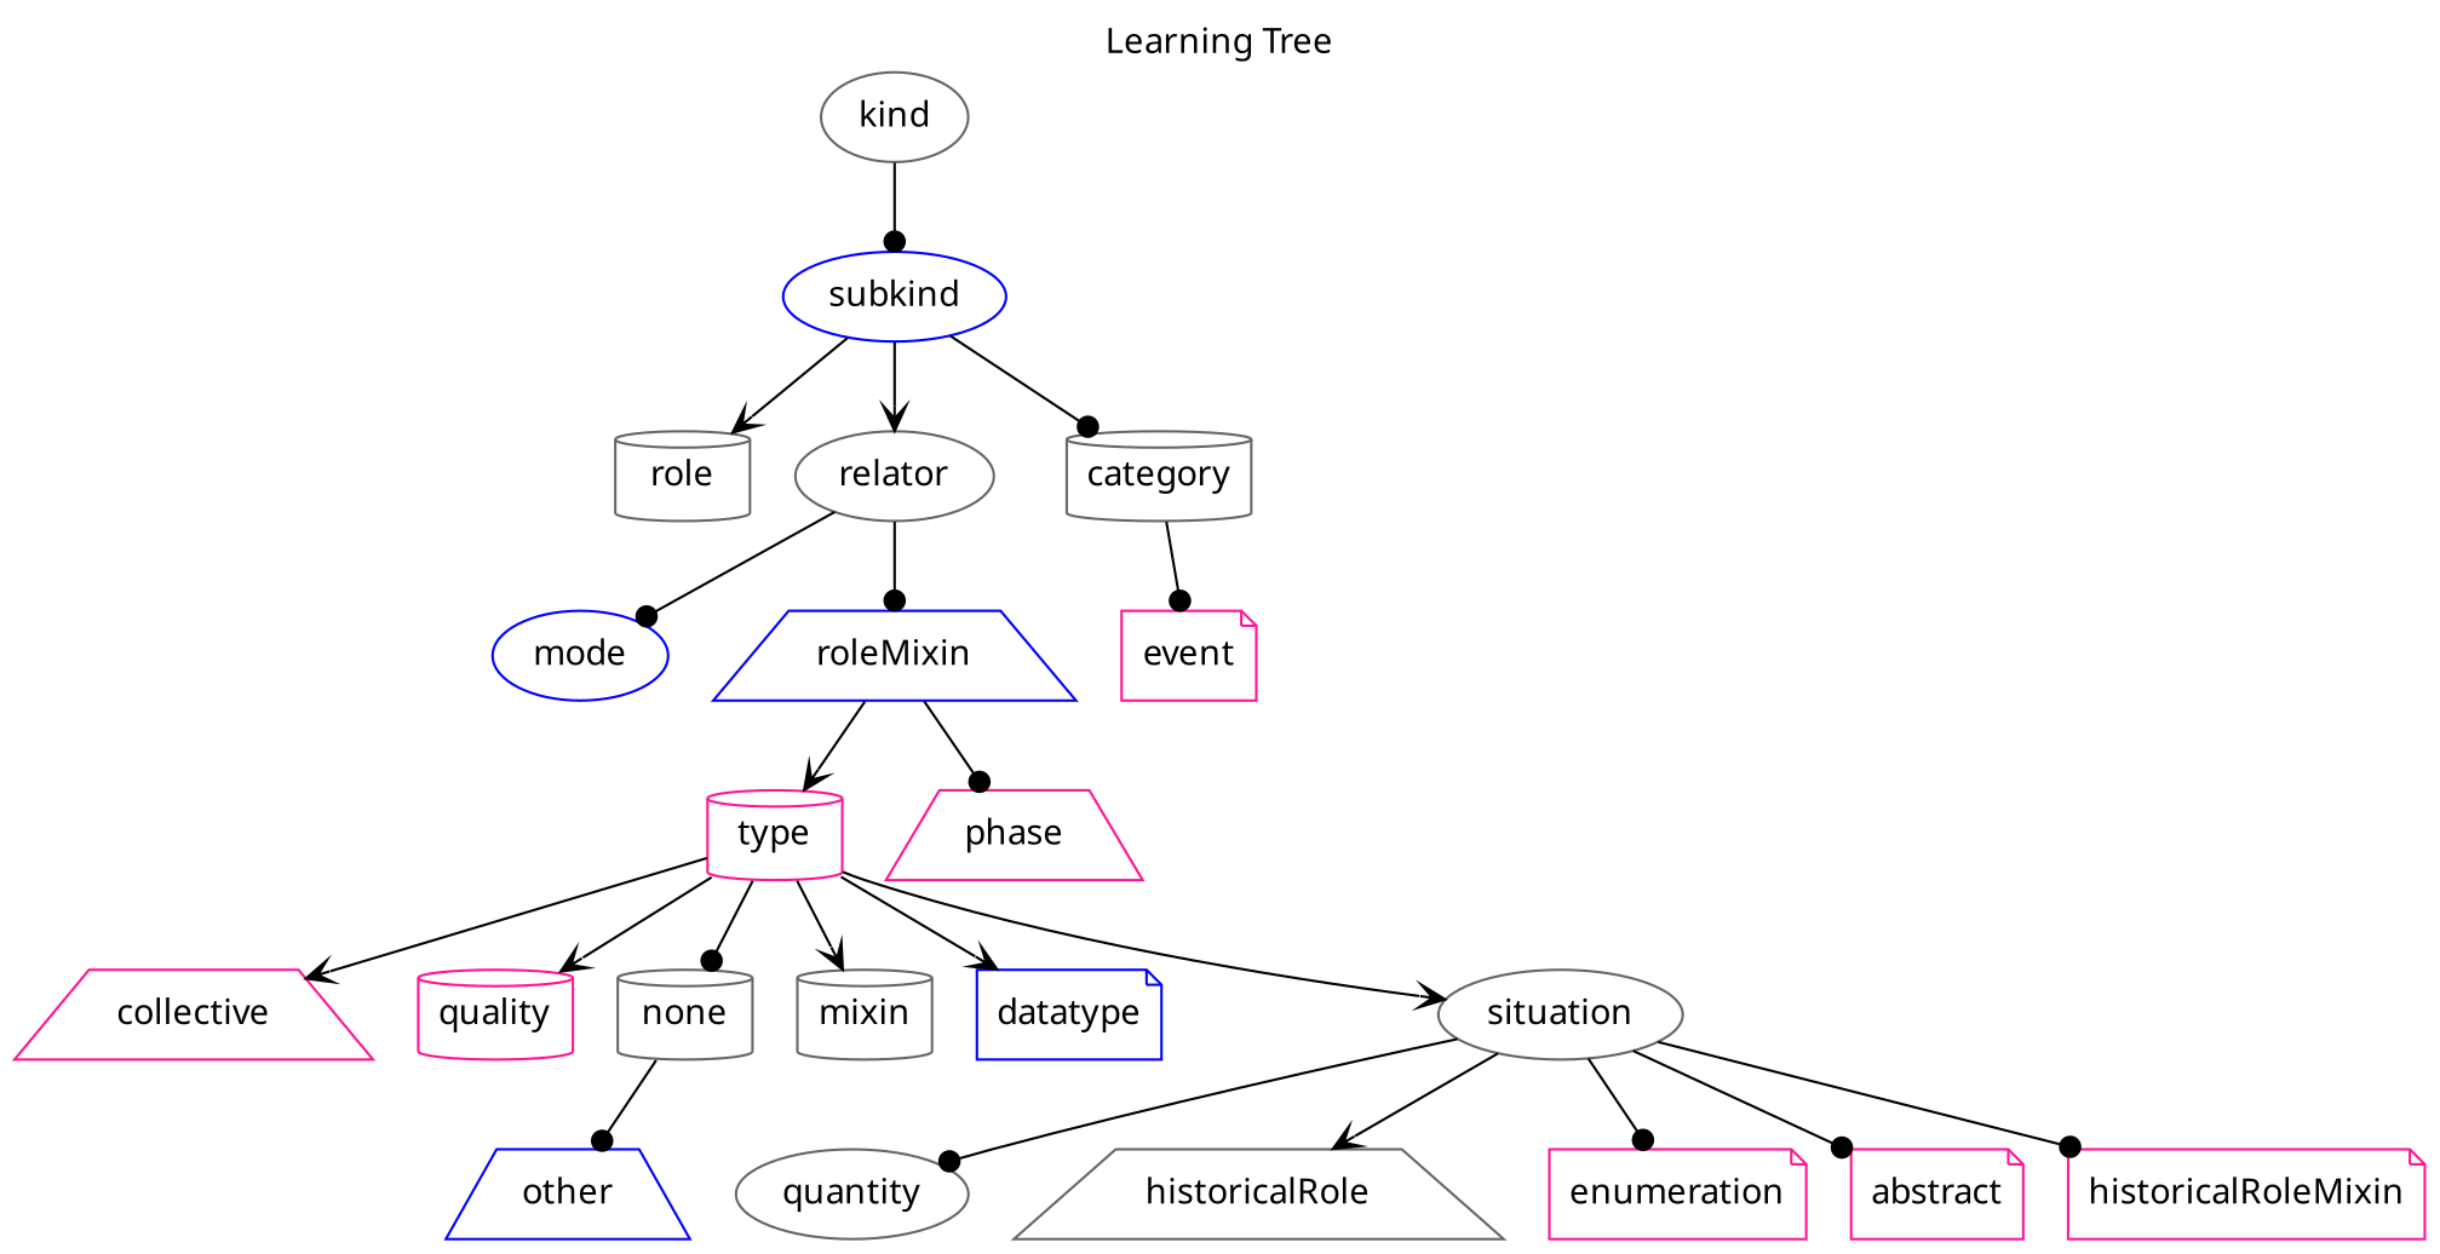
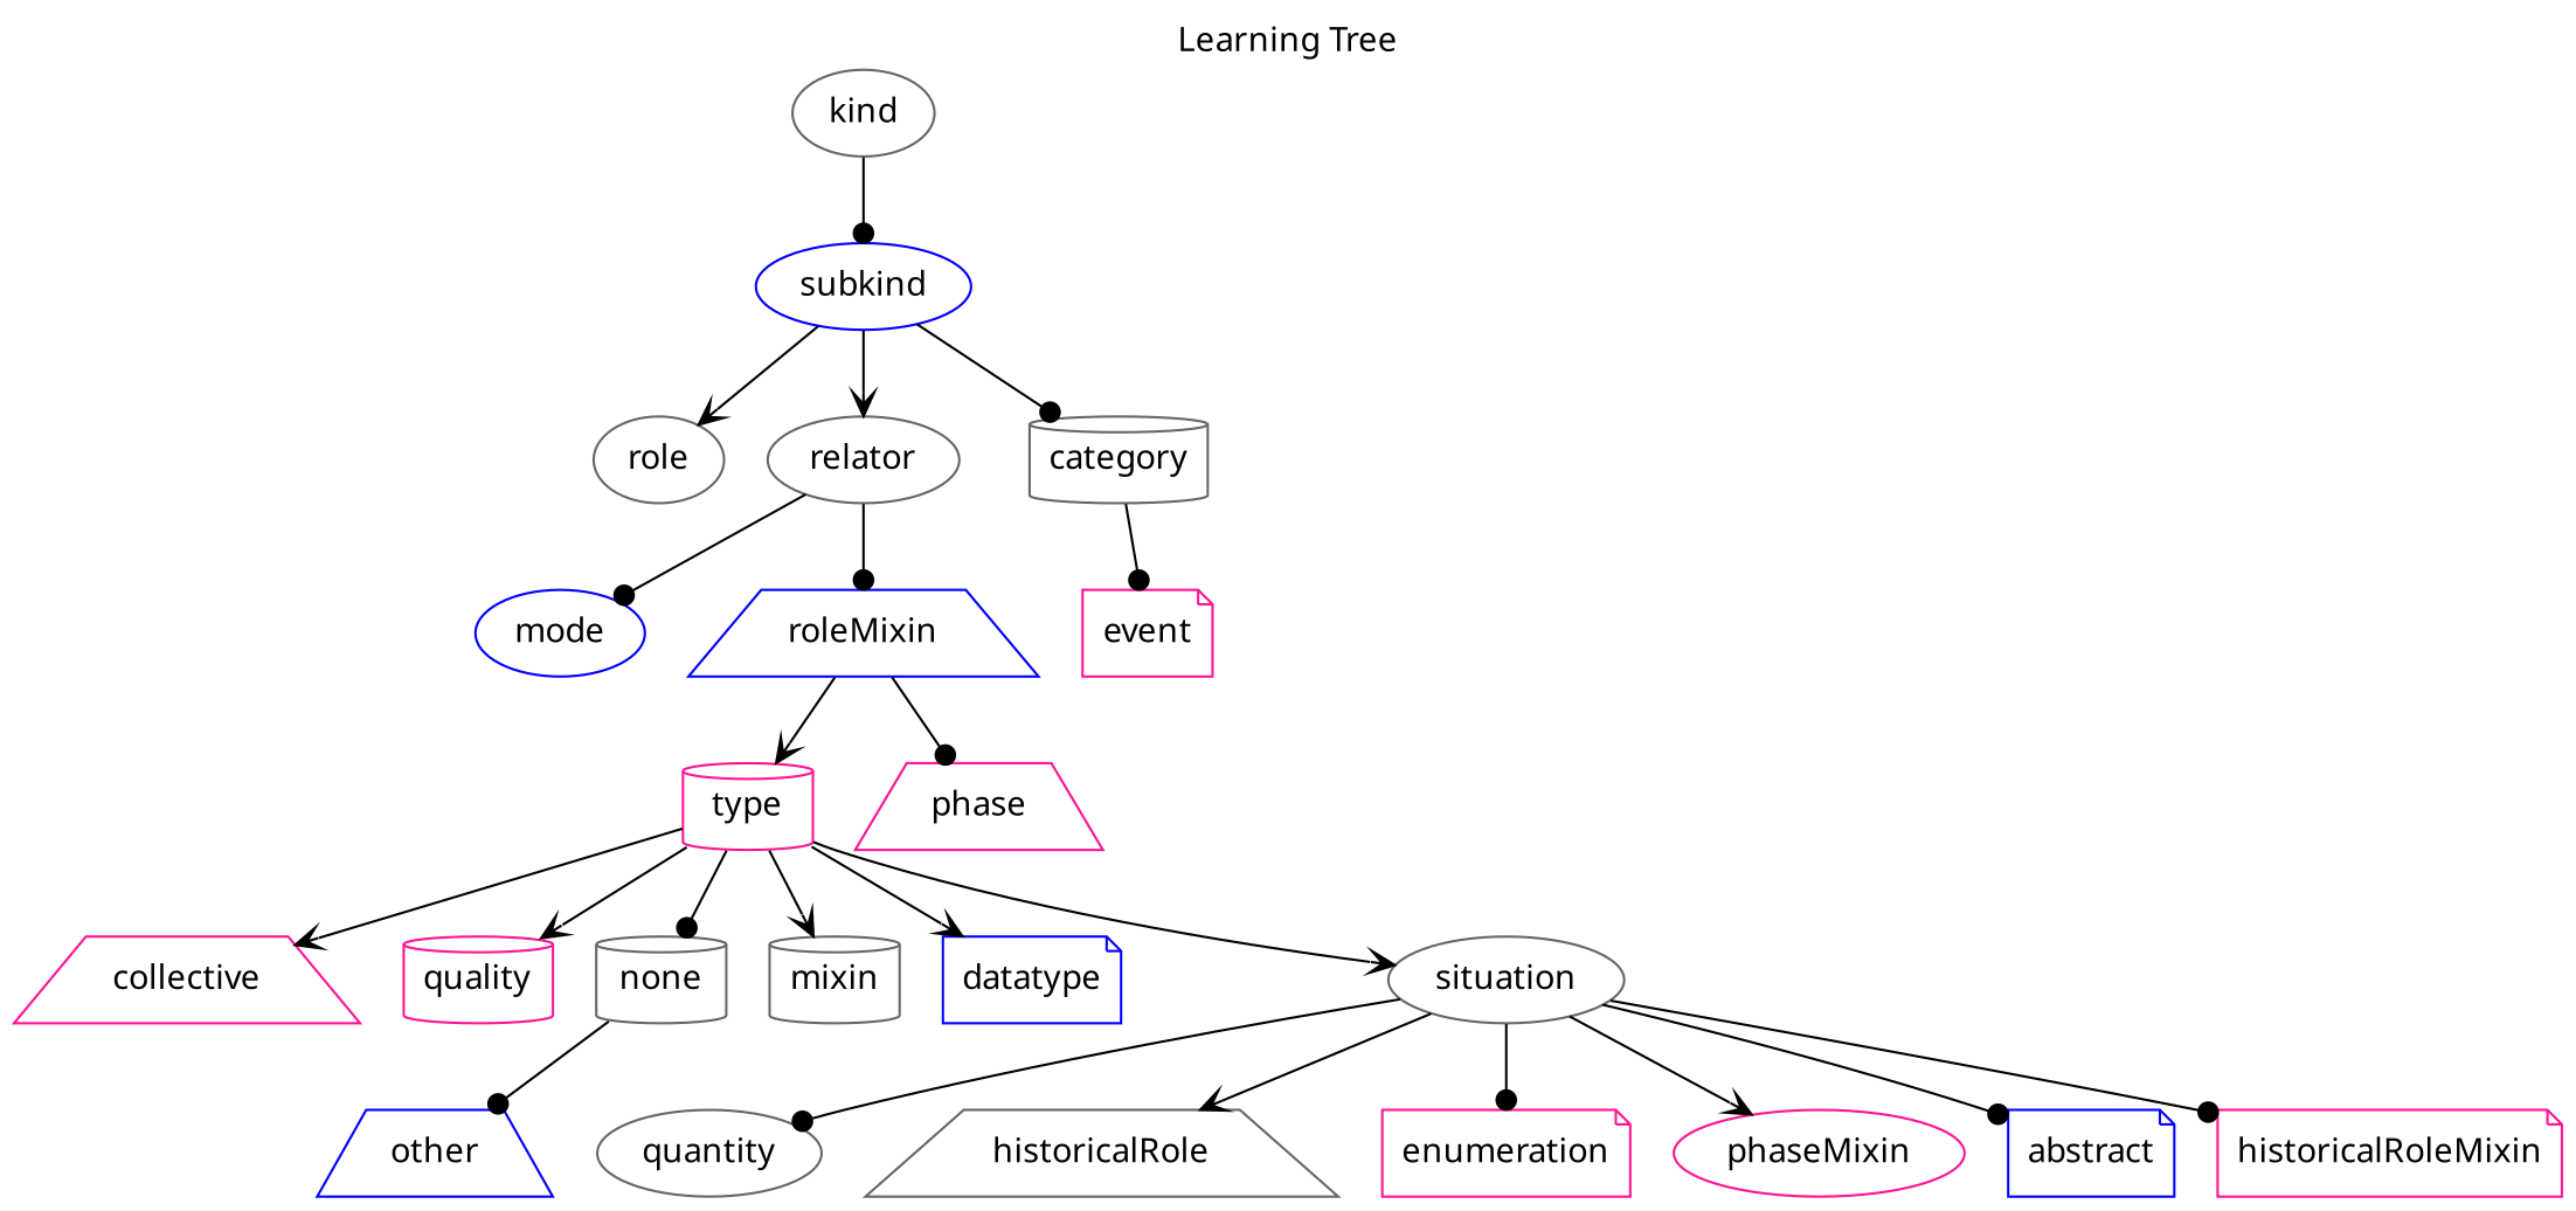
  strict digraph {
    fontname="Noto Sans"
    label="Learning Tree"
    labeljust=c
    labelloc=t
    node [color=gray40 fontname="Noto Sans" shape=ellipse]
    edge [arrowhead=dot fontname="Noto Sans"]
    subkind [color=blue]
    kind
-   role [shape=cylinder]
+   role
    relator
    category [shape=cylinder]
    mode [color=blue]
    roleMixin [color=blue shape=trapezium]
    event [color=deeppink shape=note]
    type [color=deeppink shape=cylinder]
    phase [color=deeppink shape=trapezium]
    collective [color=deeppink shape=trapezium]
    quality [color=deeppink shape=cylinder]
    none [shape=cylinder]
    mixin [shape=cylinder]
    datatype [color=blue shape=note]
    situation
    other [color=blue shape=trapezium]
    quantity
    historicalRole [shape=trapezium]
    enumeration [color=deeppink shape=note]
-   abstract [color=deeppink shape=note]
+   phaseMixin [color=deeppink]
+   abstract [color=blue shape=note]
    historicalRoleMixin [color=deeppink shape=note]
    subkind -> role [arrowhead=vee]
    subkind -> relator [arrowhead=vee]
    subkind -> category
    kind -> subkind
    relator -> mode
    relator -> roleMixin
    category -> event
    roleMixin -> type [arrowhead=vee]
    roleMixin -> phase
    type -> collective [arrowhead=vee]
    type -> quality [arrowhead=vee]
    type -> none
    type -> mixin [arrowhead=vee]
    type -> datatype [arrowhead=vee]
    type -> situation [arrowhead=vee]
    none -> other
    situation -> quantity
    situation -> historicalRole [arrowhead=vee]
    situation -> enumeration
+   situation -> phaseMixin [arrowhead=vee]
    situation -> abstract
    situation -> historicalRoleMixin
  }
